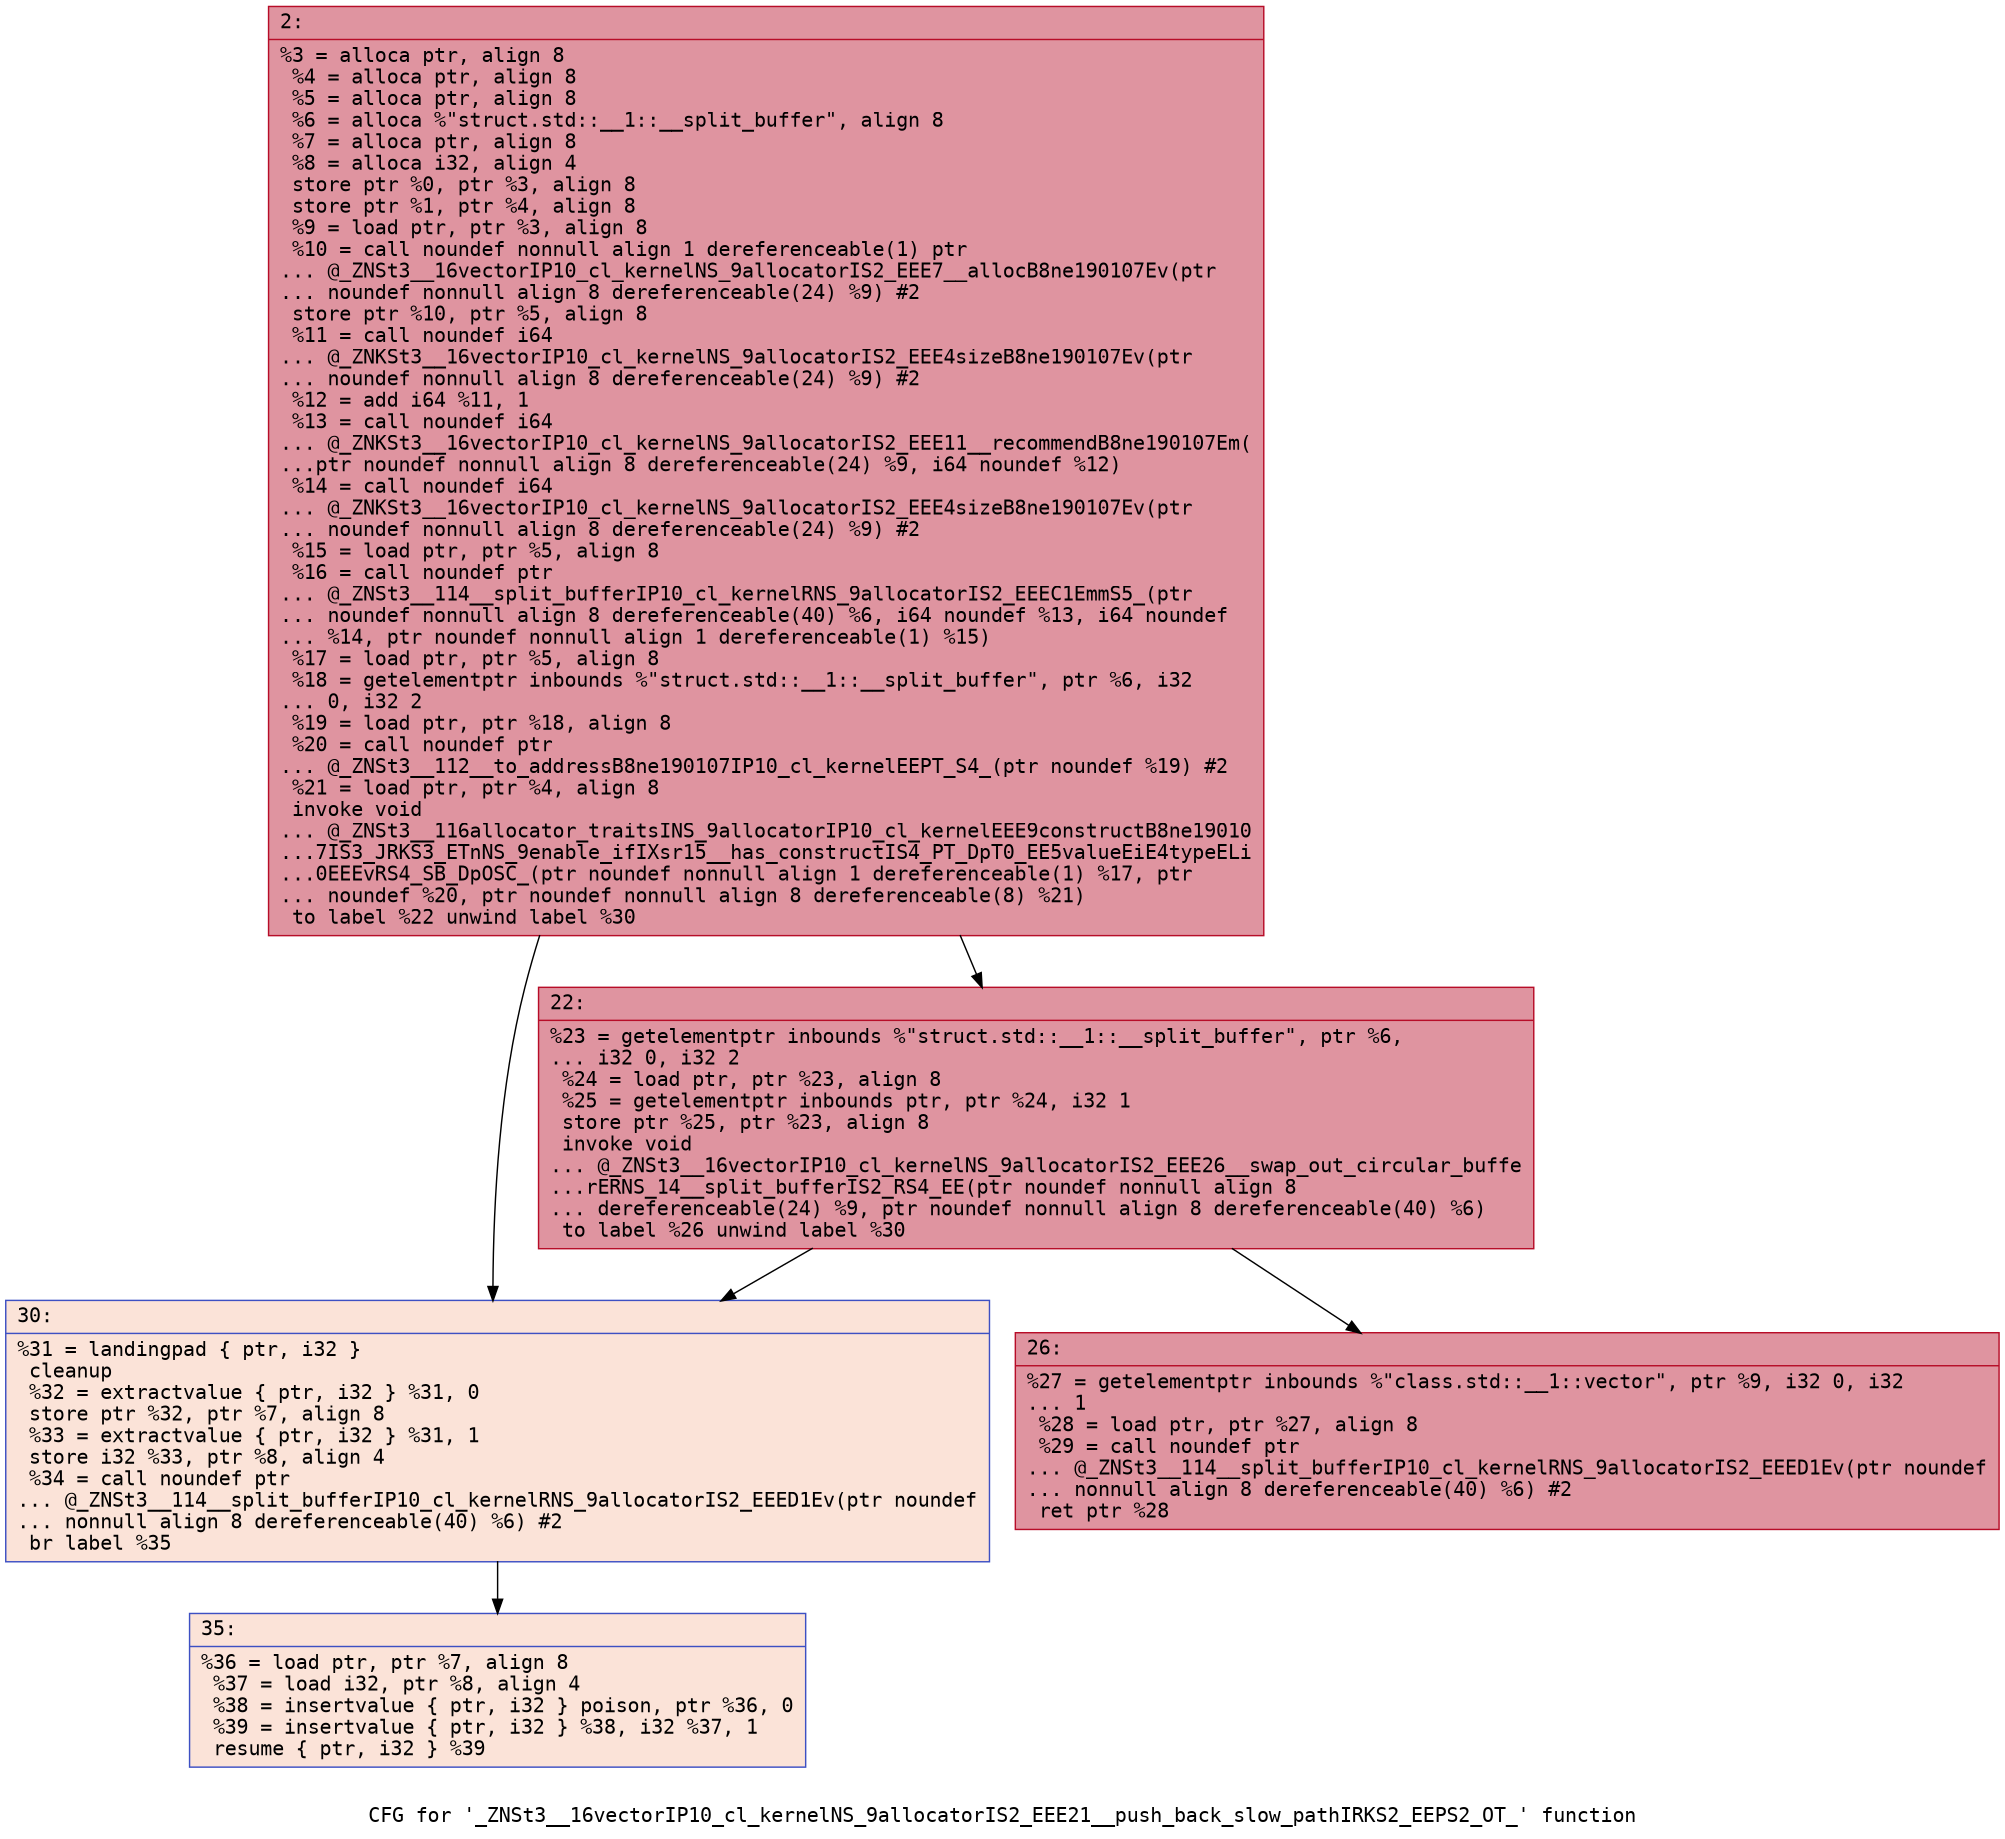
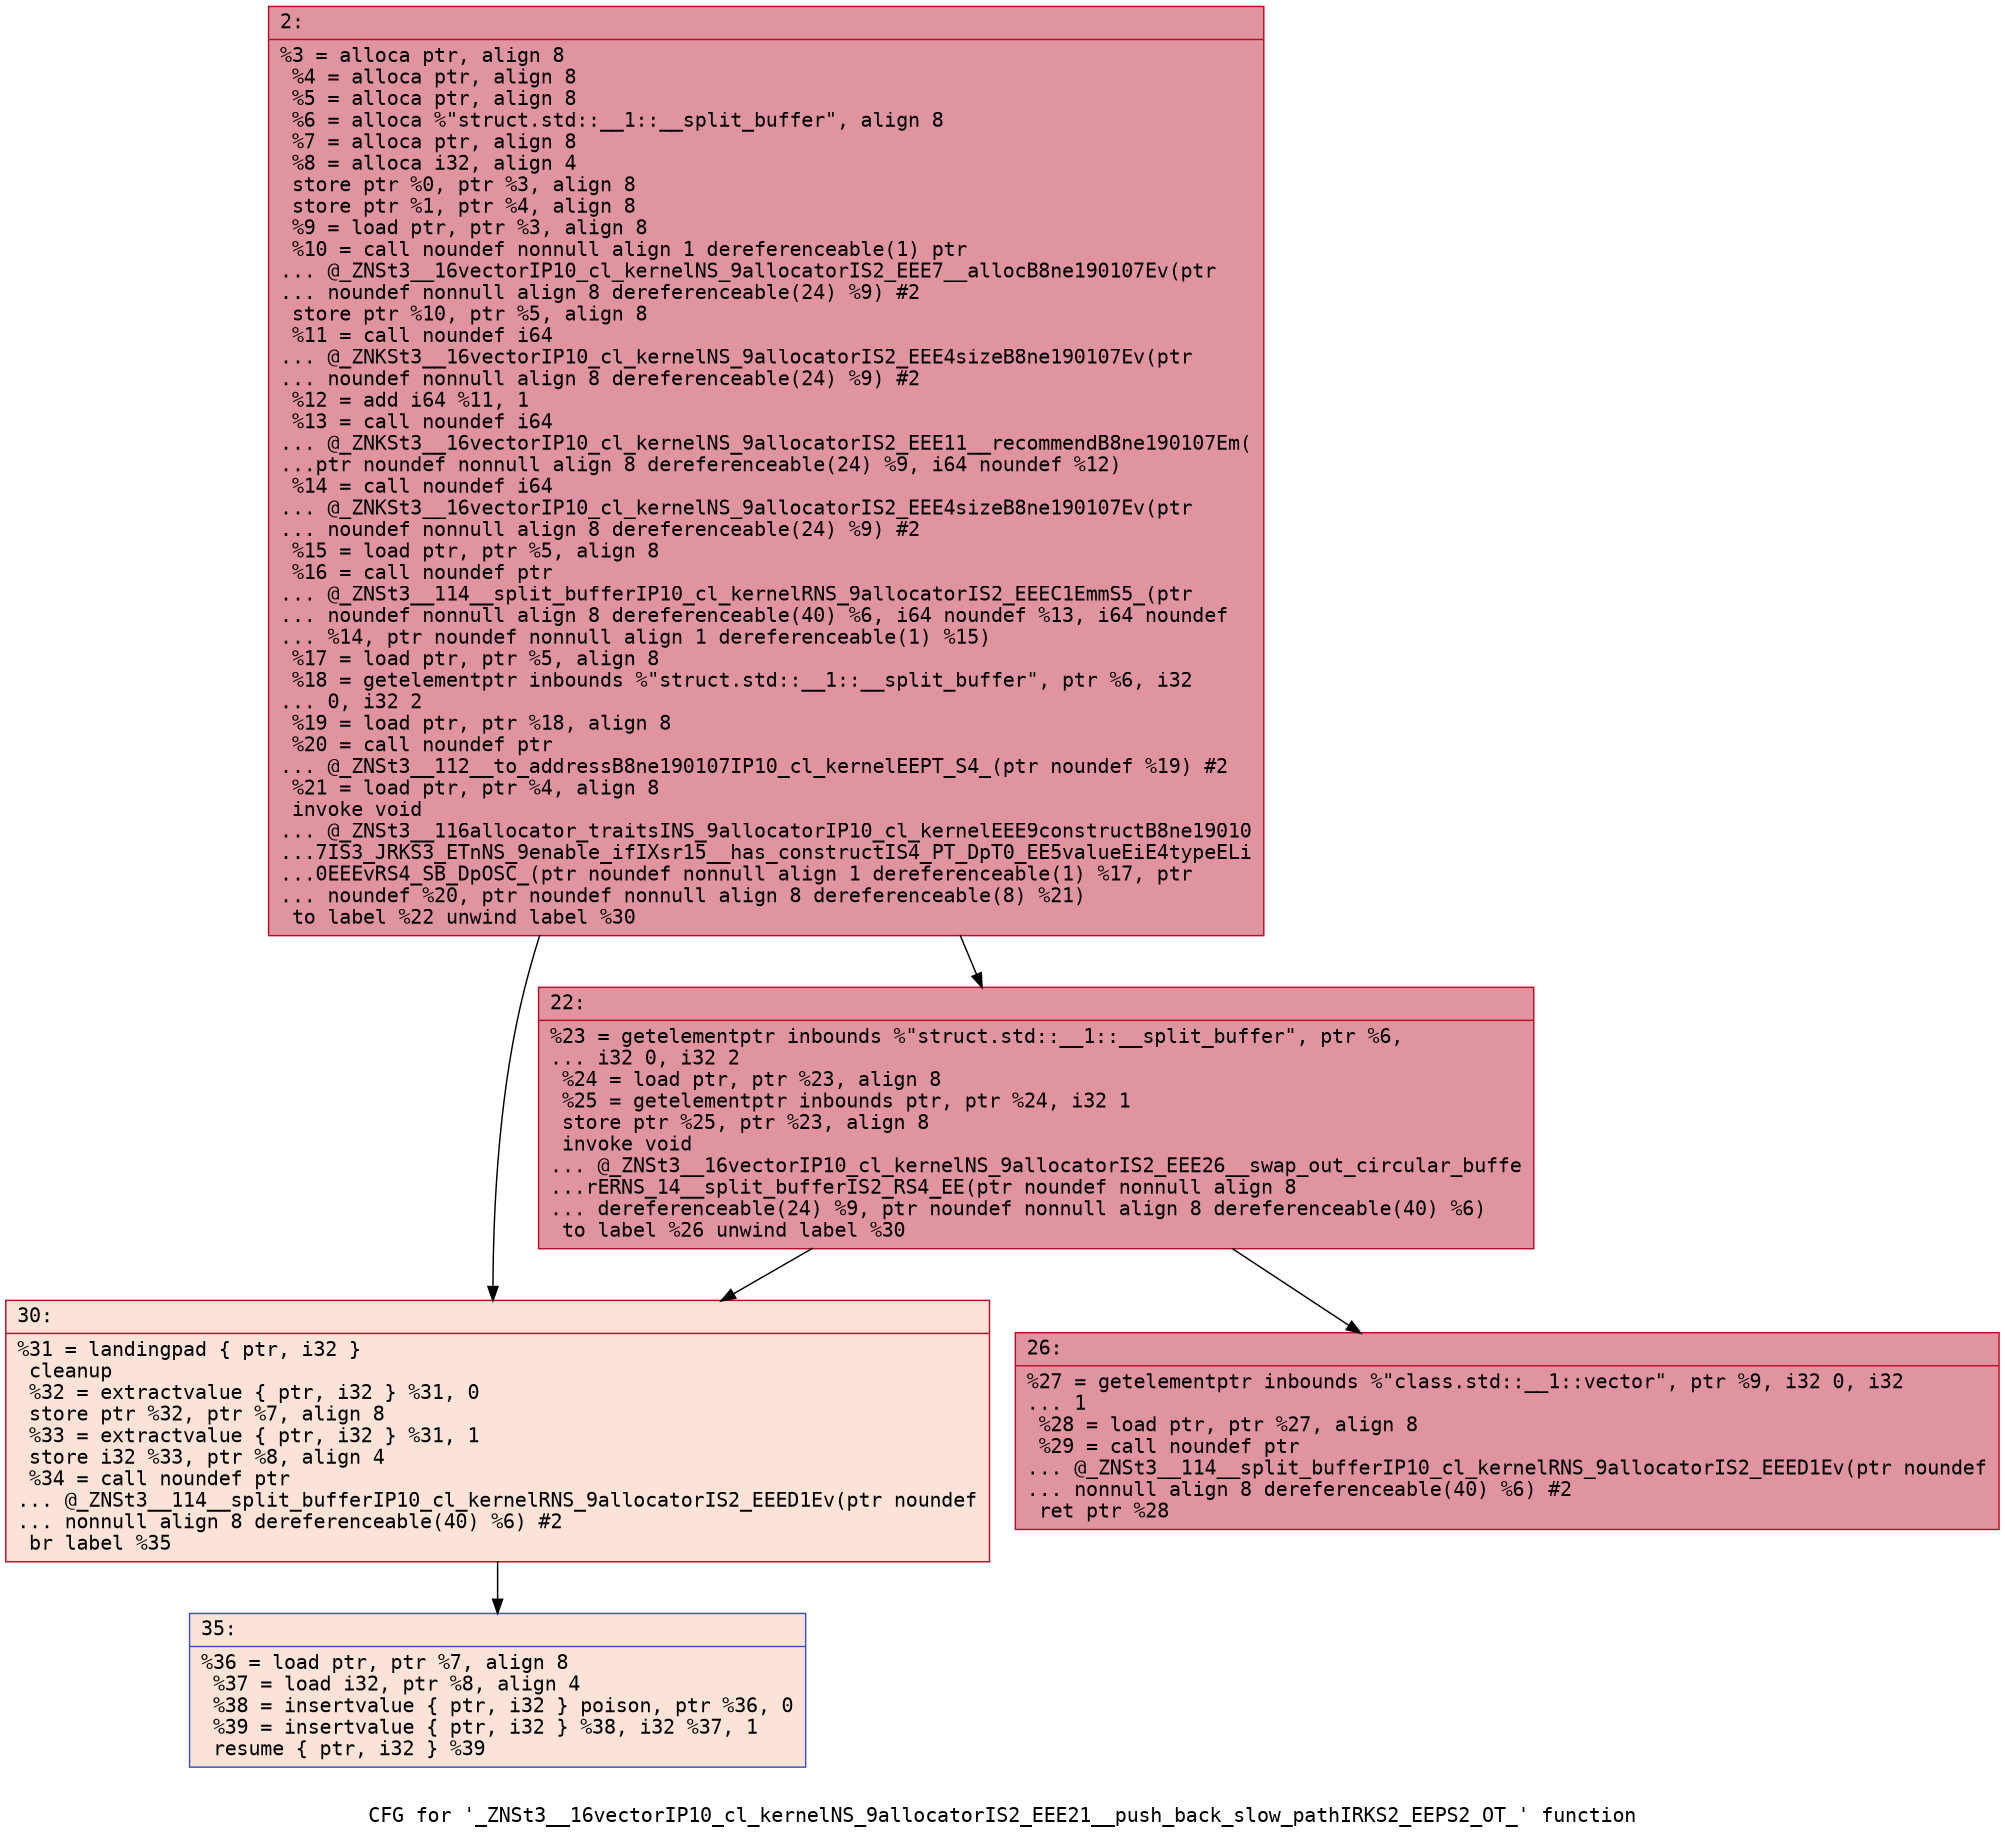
  digraph {
    label="CFG for '_ZNSt3__16vectorIP10_cl_kernelNS_9allocatorIS2_EEE21__push_back_slow_pathIRKS2_EEPS2_OT_' function"
    fontname="DejaVu Sans Mono"
    node [color="#b70d28ff" fillcolor="#b70d2870" fontname="DejaVu Sans Mono" shape=record style=filled]
    edge [fontname="DejaVu Sans Mono"]
    n1 [label="{2:\l|  %3 = alloca ptr, align 8\l  %4 = alloca ptr, align 8\l  %5 = alloca ptr, align 8\l  %6 = alloca %\"struct.std::__1::__split_buffer\", align 8\l  %7 = alloca ptr, align 8\l  %8 = alloca i32, align 4\l  store ptr %0, ptr %3, align 8\l  store ptr %1, ptr %4, align 8\l  %9 = load ptr, ptr %3, align 8\l  %10 = call noundef nonnull align 1 dereferenceable(1) ptr\l... @_ZNSt3__16vectorIP10_cl_kernelNS_9allocatorIS2_EEE7__allocB8ne190107Ev(ptr\l... noundef nonnull align 8 dereferenceable(24) %9) #2\l  store ptr %10, ptr %5, align 8\l  %11 = call noundef i64\l... @_ZNKSt3__16vectorIP10_cl_kernelNS_9allocatorIS2_EEE4sizeB8ne190107Ev(ptr\l... noundef nonnull align 8 dereferenceable(24) %9) #2\l  %12 = add i64 %11, 1\l  %13 = call noundef i64\l... @_ZNKSt3__16vectorIP10_cl_kernelNS_9allocatorIS2_EEE11__recommendB8ne190107Em(\l...ptr noundef nonnull align 8 dereferenceable(24) %9, i64 noundef %12)\l  %14 = call noundef i64\l... @_ZNKSt3__16vectorIP10_cl_kernelNS_9allocatorIS2_EEE4sizeB8ne190107Ev(ptr\l... noundef nonnull align 8 dereferenceable(24) %9) #2\l  %15 = load ptr, ptr %5, align 8\l  %16 = call noundef ptr\l... @_ZNSt3__114__split_bufferIP10_cl_kernelRNS_9allocatorIS2_EEEC1EmmS5_(ptr\l... noundef nonnull align 8 dereferenceable(40) %6, i64 noundef %13, i64 noundef\l... %14, ptr noundef nonnull align 1 dereferenceable(1) %15)\l  %17 = load ptr, ptr %5, align 8\l  %18 = getelementptr inbounds %\"struct.std::__1::__split_buffer\", ptr %6, i32\l... 0, i32 2\l  %19 = load ptr, ptr %18, align 8\l  %20 = call noundef ptr\l... @_ZNSt3__112__to_addressB8ne190107IP10_cl_kernelEEPT_S4_(ptr noundef %19) #2\l  %21 = load ptr, ptr %4, align 8\l  invoke void\l... @_ZNSt3__116allocator_traitsINS_9allocatorIP10_cl_kernelEEE9constructB8ne19010\l...7IS3_JRKS3_ETnNS_9enable_ifIXsr15__has_constructIS4_PT_DpT0_EE5valueEiE4typeELi\l...0EEEvRS4_SB_DpOSC_(ptr noundef nonnull align 1 dereferenceable(1) %17, ptr\l... noundef %20, ptr noundef nonnull align 8 dereferenceable(8) %21)\l          to label %22 unwind label %30\l}"]
    n2 [label="{22:\l|  %23 = getelementptr inbounds %\"struct.std::__1::__split_buffer\", ptr %6,\l... i32 0, i32 2\l  %24 = load ptr, ptr %23, align 8\l  %25 = getelementptr inbounds ptr, ptr %24, i32 1\l  store ptr %25, ptr %23, align 8\l  invoke void\l... @_ZNSt3__16vectorIP10_cl_kernelNS_9allocatorIS2_EEE26__swap_out_circular_buffe\l...rERNS_14__split_bufferIS2_RS4_EE(ptr noundef nonnull align 8\l... dereferenceable(24) %9, ptr noundef nonnull align 8 dereferenceable(40) %6)\l          to label %26 unwind label %30\l}"]
-   n3 [color="#3d50c3ff" fillcolor="#f6bfa670" label="{30:\l|  %31 = landingpad \{ ptr, i32 \}\l          cleanup\l  %32 = extractvalue \{ ptr, i32 \} %31, 0\l  store ptr %32, ptr %7, align 8\l  %33 = extractvalue \{ ptr, i32 \} %31, 1\l  store i32 %33, ptr %8, align 4\l  %34 = call noundef ptr\l... @_ZNSt3__114__split_bufferIP10_cl_kernelRNS_9allocatorIS2_EEED1Ev(ptr noundef\l... nonnull align 8 dereferenceable(40) %6) #2\l  br label %35\l}"]
+   n3 [fillcolor="#f6bfa670" label="{30:\l|  %31 = landingpad \{ ptr, i32 \}\l          cleanup\l  %32 = extractvalue \{ ptr, i32 \} %31, 0\l  store ptr %32, ptr %7, align 8\l  %33 = extractvalue \{ ptr, i32 \} %31, 1\l  store i32 %33, ptr %8, align 4\l  %34 = call noundef ptr\l... @_ZNSt3__114__split_bufferIP10_cl_kernelRNS_9allocatorIS2_EEED1Ev(ptr noundef\l... nonnull align 8 dereferenceable(40) %6) #2\l  br label %35\l}"]
    n4 [label="{26:\l|  %27 = getelementptr inbounds %\"class.std::__1::vector\", ptr %9, i32 0, i32\l... 1\l  %28 = load ptr, ptr %27, align 8\l  %29 = call noundef ptr\l... @_ZNSt3__114__split_bufferIP10_cl_kernelRNS_9allocatorIS2_EEED1Ev(ptr noundef\l... nonnull align 8 dereferenceable(40) %6) #2\l  ret ptr %28\l}"]
    n5 [color="#3d50c3ff" fillcolor="#f6bfa670" label="{35:\l|  %36 = load ptr, ptr %7, align 8\l  %37 = load i32, ptr %8, align 4\l  %38 = insertvalue \{ ptr, i32 \} poison, ptr %36, 0\l  %39 = insertvalue \{ ptr, i32 \} %38, i32 %37, 1\l  resume \{ ptr, i32 \} %39\l}"]
    n1 -> n2
    n1 -> n3
    n2 -> n3
    n2 -> n4
    n3 -> n5
  }
